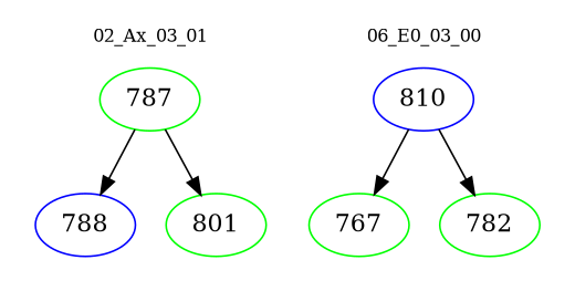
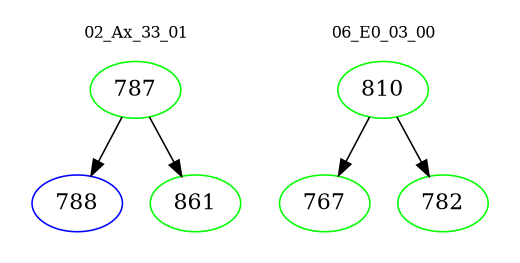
  digraph {
    node [color=green]
    edge [color=black]
    n1 [label=787]
    n2 [color=blue label=788]
-   n3 [label=801]
-   n4 [color=blue label=810]
+   n3 [label=861]
+   n4 [label=810]
    n5 [label=767]
    n6 [label=782]
    subgraph cluster_1 {
      color=white
      fontsize=10
-     label="02_Ax_03_01"
+     label="02_Ax_33_01"
      n1
      n2
      n3
    }
    subgraph cluster_2 {
      color=white
      fontsize=10
      label="06_E0_03_00"
      n4
      n5
      n6
    }
    n1 -> n2
    n1 -> n3
    n4 -> n5
    n4 -> n6
  }
